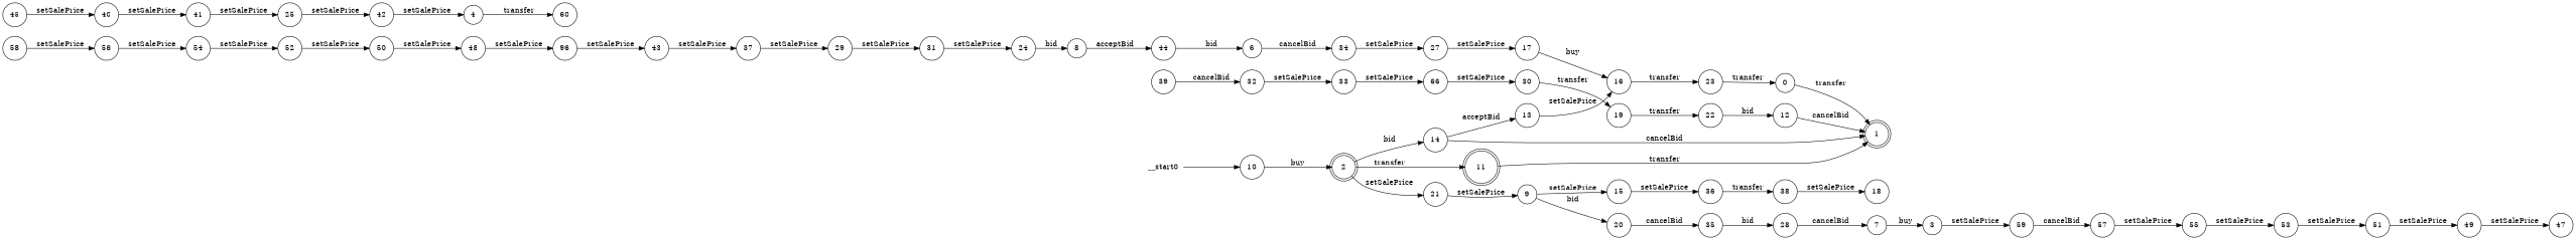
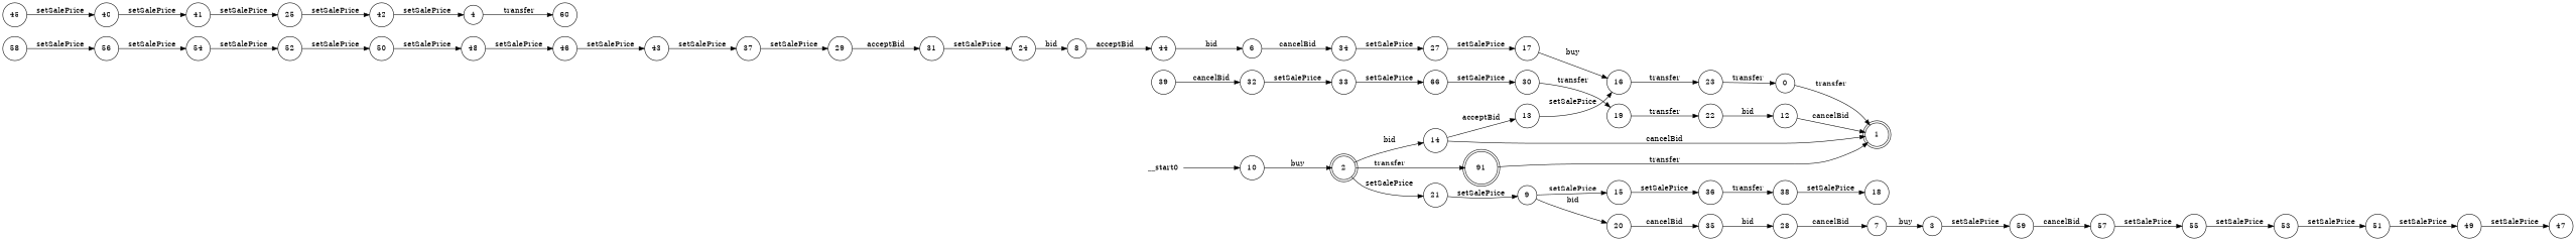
  digraph {
    rankdir=LR
    node [shape=circle]
    n1 [label=0]
    n2 [label=1 shape=doublecircle]
    n3 [label=2 shape=doublecircle]
-   n4 [label=11 shape=doublecircle]
+   n4 [label=91 shape=doublecircle]
    n5 [label=14]
    n6 [label=21]
    n7 [label=13]
    n8 [label=9]
    n9 [label=3]
    n10 [label=59]
    n11 [label=57]
    n12 [label=4]
    n13 [label=60]
    n14 [label=39]
    n15 [label=32]
    n16 [label=6]
    n17 [label=34]
    n18 [label=27]
    n19 [label=7]
    n20 [label=8]
    n21 [label=44]
    n22 [label=15]
    n23 [label=20]
    n24 [label=36]
    n25 [label=35]
    n26 [label=10]
    n27 [label=12]
    n28 [label=16]
    n29 [label=38]
    n30 [label=23]
    n31 [label=17]
    n32 [label=18]
    n33 [label=19]
    n34 [label=22]
    n35 [label=28]
    n36 [label=24]
    n37 [label=25]
    n38 [label=42]
    n39 [label=66]
    n40 [label=30]
    n41 [label=29]
    n42 [label=31]
    n43 [label=33]
    n44 [label=37]
    n45 [label=40]
    n46 [label=41]
    n47 [label=43]
    n48 [label=45]
-   n49 [label=96]
+   n49 [label=46]
    n50 [label=47]
    n51 [label=48]
    n52 [label=49]
    n53 [label=50]
    n54 [label=51]
    n55 [label=52]
    n56 [label=53]
    n57 [label=54]
    n58 [label=55]
    n59 [label=56]
    n60 [label=58]
    __start0 [height=0 shape=none width=0]
    n1 -> n2 [label=transfer]
    n3 -> n4 [label=transfer]
    n3 -> n5 [label=bid]
    n3 -> n6 [label=setSalePrice]
    n4 -> n2 [label=transfer]
    n5 -> n2 [label=cancelBid]
    n5 -> n7 [label=acceptBid]
    n6 -> n8 [label=setSalePrice]
    n7 -> n28 [label=setSalePrice]
    n8 -> n22 [label=setSalePrice]
    n8 -> n23 [label=bid]
    n9 -> n10 [label=setSalePrice]
    n10 -> n11 [label=cancelBid]
    n11 -> n58 [label=setSalePrice]
    n12 -> n13 [label=transfer]
    n14 -> n15 [label=cancelBid]
    n15 -> n43 [label=setSalePrice]
    n16 -> n17 [label=cancelBid]
    n17 -> n18 [label=setSalePrice]
    n18 -> n31 [label=setSalePrice]
    n19 -> n9 [label=buy]
    n20 -> n21 [label=acceptBid]
    n21 -> n16 [label=bid]
    n22 -> n24 [label=setSalePrice]
    n23 -> n25 [label=cancelBid]
    n24 -> n29 [label=transfer]
    n25 -> n35 [label=bid]
    n26 -> n3 [label=buy]
    n27 -> n2 [label=cancelBid]
    n28 -> n30 [label=transfer]
    n29 -> n32 [label=setSalePrice]
    n30 -> n1 [label=transfer]
    n31 -> n28 [label=buy]
    n33 -> n34 [label=transfer]
    n34 -> n27 [label=bid]
    n35 -> n19 [label=cancelBid]
    n36 -> n20 [label=bid]
    n37 -> n38 [label=setSalePrice]
    n38 -> n12 [label=setSalePrice]
    n39 -> n40 [label=setSalePrice]
    n40 -> n33 [label=transfer]
-   n41 -> n42 [label=setSalePrice]
+   n41 -> n42 [label=acceptBid]
    n42 -> n36 [label=setSalePrice]
    n43 -> n39 [label=setSalePrice]
    n44 -> n41 [label=setSalePrice]
    n45 -> n46 [label=setSalePrice]
    n46 -> n37 [label=setSalePrice]
    n47 -> n44 [label=setSalePrice]
    n48 -> n45 [label=setSalePrice]
    n49 -> n47 [label=setSalePrice]
    n51 -> n49 [label=setSalePrice]
    n52 -> n50 [label=setSalePrice]
    n53 -> n51 [label=setSalePrice]
    n54 -> n52 [label=setSalePrice]
    n55 -> n53 [label=setSalePrice]
    n56 -> n54 [label=setSalePrice]
    n57 -> n55 [label=setSalePrice]
    n58 -> n56 [label=setSalePrice]
    n59 -> n57 [label=setSalePrice]
    n60 -> n59 [label=setSalePrice]
    __start0 -> n26
  }
